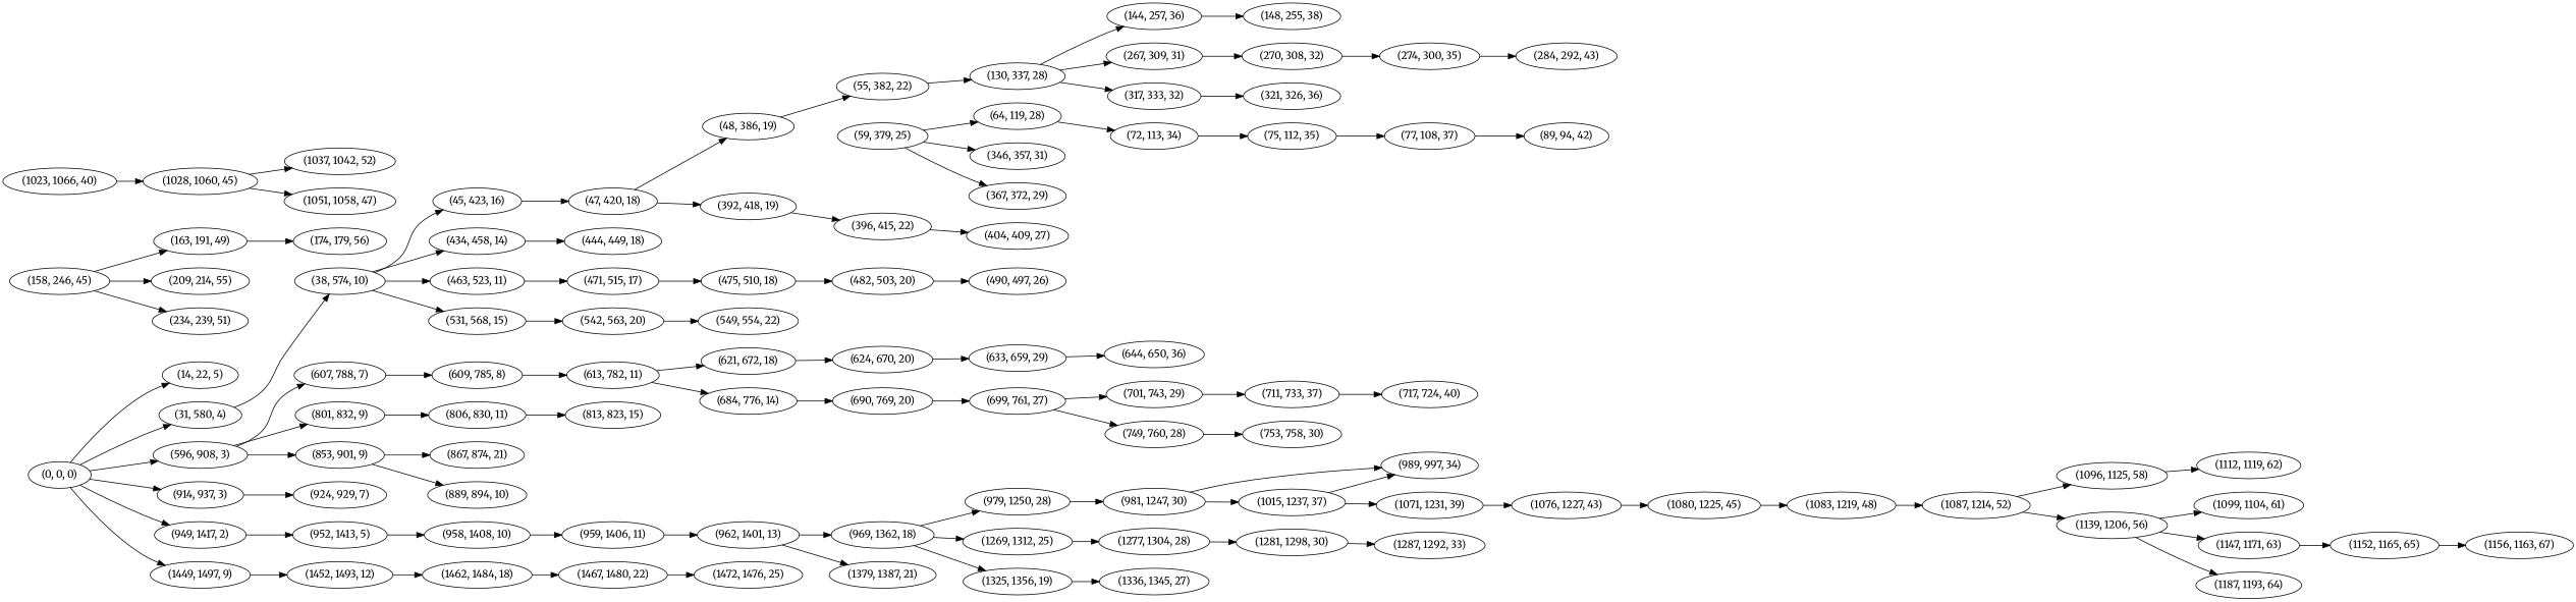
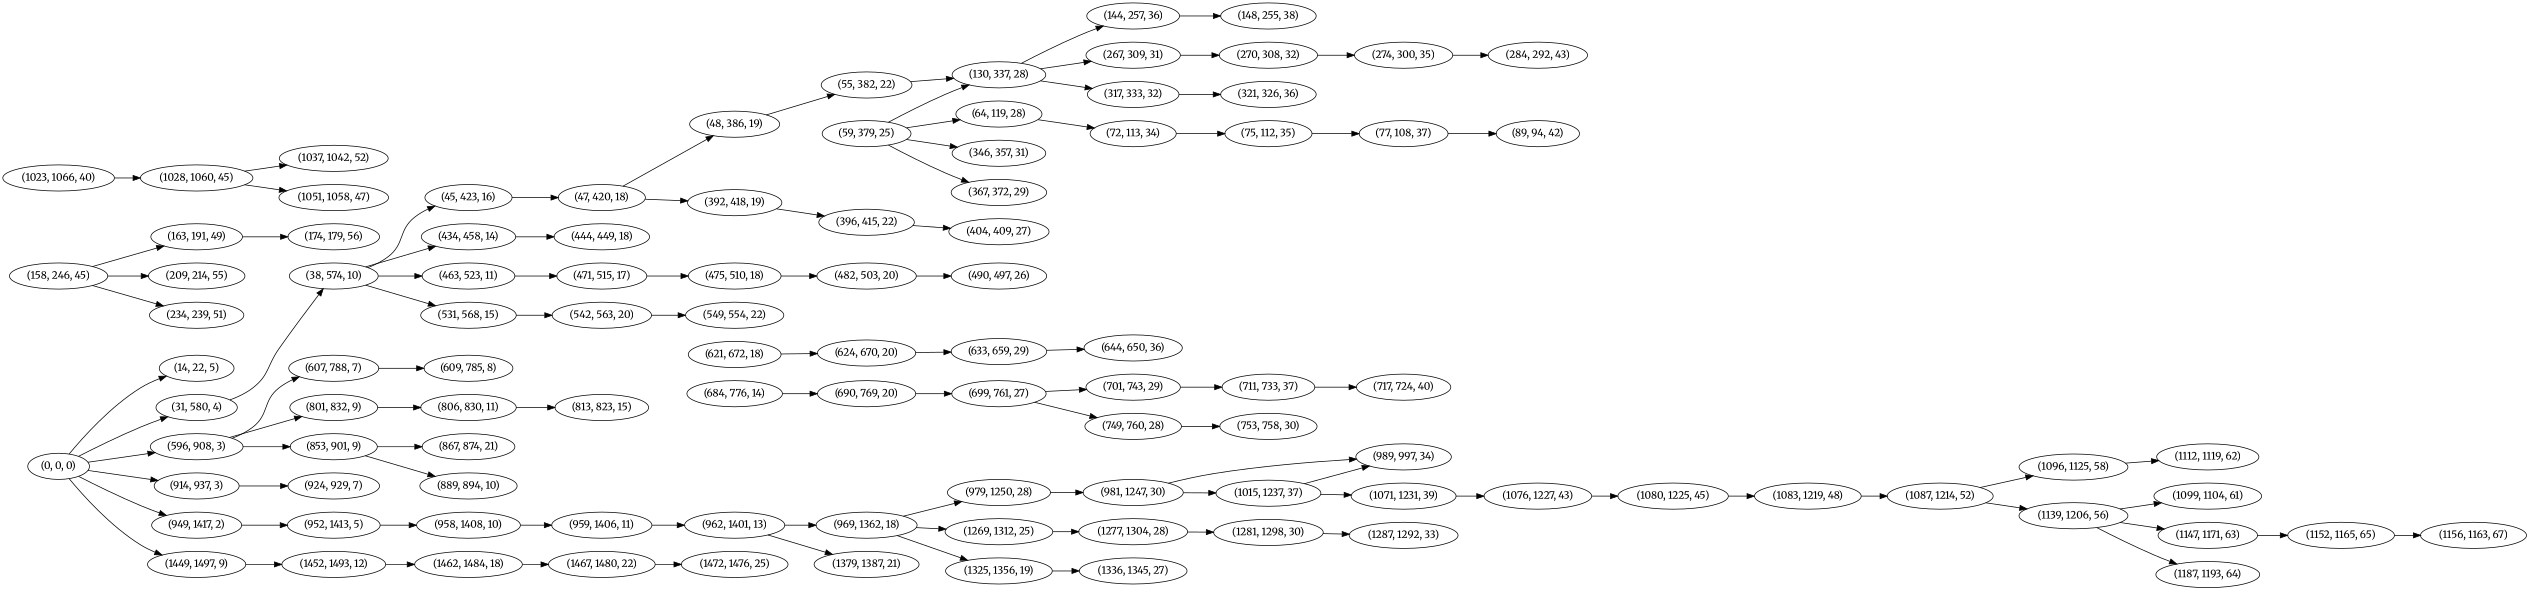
  digraph {
    fontname=Merriweather
    rankdir=LR
    node [fontname=Merriweather]
    edge [fontname=Merriweather]
    "(0, 0, 0)"
    "(14, 22, 5)"
    "(31, 580, 4)"
    "(596, 908, 3)"
    "(914, 937, 3)"
    "(949, 1417, 2)"
    "(1449, 1497, 9)"
    "(38, 574, 10)"
    "(607, 788, 7)"
    "(801, 832, 9)"
    "(853, 901, 9)"
    "(924, 929, 7)"
    "(952, 1413, 5)"
    "(1452, 1493, 12)"
    "(45, 423, 16)"
    "(434, 458, 14)"
    "(463, 523, 11)"
    "(531, 568, 15)"
    "(47, 420, 18)"
    "(444, 449, 18)"
    "(471, 515, 17)"
    "(542, 563, 20)"
    "(48, 386, 19)"
    "(392, 418, 19)"
    "(55, 382, 22)"
    "(396, 415, 22)"
    "(130, 337, 28)"
    "(59, 379, 25)"
    "(64, 119, 28)"
    "(346, 357, 31)"
    "(367, 372, 29)"
    "(72, 113, 34)"
    "(144, 257, 36)"
    "(267, 309, 31)"
    "(317, 333, 32)"
    "(75, 112, 35)"
    "(77, 108, 37)"
    "(89, 94, 42)"
    "(148, 255, 38)"
    "(270, 308, 32)"
    "(321, 326, 36)"
    "(158, 246, 45)"
    "(163, 191, 49)"
    "(209, 214, 55)"
    "(234, 239, 51)"
    "(174, 179, 56)"
    "(274, 300, 35)"
    "(284, 292, 43)"
    "(404, 409, 27)"
    "(475, 510, 18)"
    "(482, 503, 20)"
    "(490, 497, 26)"
    "(549, 554, 22)"
    "(609, 785, 8)"
    "(806, 830, 11)"
    "(867, 874, 21)"
    "(889, 894, 10)"
-   "(613, 782, 11)"
    "(621, 672, 18)"
    "(684, 776, 14)"
    "(624, 670, 20)"
    "(690, 769, 20)"
    "(633, 659, 29)"
    "(644, 650, 36)"
    "(699, 761, 27)"
    "(701, 743, 29)"
    "(749, 760, 28)"
    "(711, 733, 37)"
    "(753, 758, 30)"
    "(717, 724, 40)"
    "(813, 823, 15)"
    "(958, 1408, 10)"
    "(959, 1406, 11)"
    "(962, 1401, 13)"
    "(969, 1362, 18)"
    "(1379, 1387, 21)"
    "(979, 1250, 28)"
    "(1269, 1312, 25)"
    "(1325, 1356, 19)"
    "(981, 1247, 30)"
    "(1277, 1304, 28)"
    "(1336, 1345, 27)"
    "(989, 997, 34)"
    "(1015, 1237, 37)"
    "(1071, 1231, 39)"
    "(1023, 1066, 40)"
    "(1028, 1060, 45)"
    "(1076, 1227, 43)"
    "(1037, 1042, 52)"
    "(1051, 1058, 47)"
    "(1080, 1225, 45)"
    "(1083, 1219, 48)"
    "(1087, 1214, 52)"
    "(1096, 1125, 58)"
    "(1139, 1206, 56)"
    "(1112, 1119, 62)"
    "(1099, 1104, 61)"
    "(1147, 1171, 63)"
    "(1187, 1193, 64)"
    "(1152, 1165, 65)"
    "(1156, 1163, 67)"
    "(1281, 1298, 30)"
    "(1287, 1292, 33)"
    "(1462, 1484, 18)"
    "(1467, 1480, 22)"
    "(1472, 1476, 25)"
    "(0, 0, 0)" -> "(14, 22, 5)"
    "(0, 0, 0)" -> "(31, 580, 4)"
    "(0, 0, 0)" -> "(596, 908, 3)"
    "(0, 0, 0)" -> "(914, 937, 3)"
    "(0, 0, 0)" -> "(949, 1417, 2)"
    "(0, 0, 0)" -> "(1449, 1497, 9)"
    "(31, 580, 4)" -> "(38, 574, 10)"
    "(596, 908, 3)" -> "(607, 788, 7)"
    "(596, 908, 3)" -> "(801, 832, 9)"
    "(596, 908, 3)" -> "(853, 901, 9)"
    "(914, 937, 3)" -> "(924, 929, 7)"
    "(949, 1417, 2)" -> "(952, 1413, 5)"
    "(1449, 1497, 9)" -> "(1452, 1493, 12)"
    "(38, 574, 10)" -> "(45, 423, 16)"
    "(38, 574, 10)" -> "(434, 458, 14)"
    "(38, 574, 10)" -> "(463, 523, 11)"
    "(38, 574, 10)" -> "(531, 568, 15)"
    "(607, 788, 7)" -> "(609, 785, 8)"
    "(801, 832, 9)" -> "(806, 830, 11)"
    "(853, 901, 9)" -> "(867, 874, 21)"
    "(853, 901, 9)" -> "(889, 894, 10)"
    "(952, 1413, 5)" -> "(958, 1408, 10)"
    "(1452, 1493, 12)" -> "(1462, 1484, 18)"
    "(45, 423, 16)" -> "(47, 420, 18)"
    "(434, 458, 14)" -> "(444, 449, 18)"
    "(463, 523, 11)" -> "(471, 515, 17)"
    "(531, 568, 15)" -> "(542, 563, 20)"
    "(47, 420, 18)" -> "(48, 386, 19)"
    "(47, 420, 18)" -> "(392, 418, 19)"
    "(471, 515, 17)" -> "(475, 510, 18)"
    "(542, 563, 20)" -> "(549, 554, 22)"
    "(48, 386, 19)" -> "(55, 382, 22)"
    "(392, 418, 19)" -> "(396, 415, 22)"
    "(55, 382, 22)" -> "(130, 337, 28)"
    "(396, 415, 22)" -> "(404, 409, 27)"
    "(130, 337, 28)" -> "(144, 257, 36)"
    "(130, 337, 28)" -> "(267, 309, 31)"
    "(130, 337, 28)" -> "(317, 333, 32)"
+   "(59, 379, 25)" -> "(130, 337, 28)"
    "(59, 379, 25)" -> "(64, 119, 28)"
    "(59, 379, 25)" -> "(346, 357, 31)"
    "(59, 379, 25)" -> "(367, 372, 29)"
    "(64, 119, 28)" -> "(72, 113, 34)"
    "(72, 113, 34)" -> "(75, 112, 35)"
    "(144, 257, 36)" -> "(148, 255, 38)"
    "(267, 309, 31)" -> "(270, 308, 32)"
    "(317, 333, 32)" -> "(321, 326, 36)"
    "(75, 112, 35)" -> "(77, 108, 37)"
    "(77, 108, 37)" -> "(89, 94, 42)"
    "(270, 308, 32)" -> "(274, 300, 35)"
    "(158, 246, 45)" -> "(163, 191, 49)"
    "(158, 246, 45)" -> "(209, 214, 55)"
    "(158, 246, 45)" -> "(234, 239, 51)"
    "(163, 191, 49)" -> "(174, 179, 56)"
    "(274, 300, 35)" -> "(284, 292, 43)"
    "(475, 510, 18)" -> "(482, 503, 20)"
    "(482, 503, 20)" -> "(490, 497, 26)"
-   "(609, 785, 8)" -> "(613, 782, 11)"
    "(806, 830, 11)" -> "(813, 823, 15)"
-   "(613, 782, 11)" -> "(621, 672, 18)"
-   "(613, 782, 11)" -> "(684, 776, 14)"
    "(621, 672, 18)" -> "(624, 670, 20)"
    "(684, 776, 14)" -> "(690, 769, 20)"
    "(624, 670, 20)" -> "(633, 659, 29)"
    "(690, 769, 20)" -> "(699, 761, 27)"
    "(633, 659, 29)" -> "(644, 650, 36)"
    "(699, 761, 27)" -> "(701, 743, 29)"
    "(699, 761, 27)" -> "(749, 760, 28)"
    "(701, 743, 29)" -> "(711, 733, 37)"
    "(749, 760, 28)" -> "(753, 758, 30)"
    "(711, 733, 37)" -> "(717, 724, 40)"
    "(958, 1408, 10)" -> "(959, 1406, 11)"
    "(959, 1406, 11)" -> "(962, 1401, 13)"
    "(962, 1401, 13)" -> "(969, 1362, 18)"
    "(962, 1401, 13)" -> "(1379, 1387, 21)"
    "(969, 1362, 18)" -> "(979, 1250, 28)"
    "(969, 1362, 18)" -> "(1269, 1312, 25)"
    "(969, 1362, 18)" -> "(1325, 1356, 19)"
    "(979, 1250, 28)" -> "(981, 1247, 30)"
    "(1269, 1312, 25)" -> "(1277, 1304, 28)"
    "(1325, 1356, 19)" -> "(1336, 1345, 27)"
    "(981, 1247, 30)" -> "(989, 997, 34)"
    "(981, 1247, 30)" -> "(1015, 1237, 37)"
    "(1277, 1304, 28)" -> "(1281, 1298, 30)"
    "(1015, 1237, 37)" -> "(989, 997, 34)"
    "(1015, 1237, 37)" -> "(1071, 1231, 39)"
    "(1071, 1231, 39)" -> "(1076, 1227, 43)"
    "(1023, 1066, 40)" -> "(1028, 1060, 45)"
    "(1028, 1060, 45)" -> "(1037, 1042, 52)"
    "(1028, 1060, 45)" -> "(1051, 1058, 47)"
    "(1076, 1227, 43)" -> "(1080, 1225, 45)"
    "(1080, 1225, 45)" -> "(1083, 1219, 48)"
    "(1083, 1219, 48)" -> "(1087, 1214, 52)"
    "(1087, 1214, 52)" -> "(1096, 1125, 58)"
    "(1087, 1214, 52)" -> "(1139, 1206, 56)"
    "(1096, 1125, 58)" -> "(1112, 1119, 62)"
    "(1139, 1206, 56)" -> "(1099, 1104, 61)"
    "(1139, 1206, 56)" -> "(1147, 1171, 63)"
    "(1139, 1206, 56)" -> "(1187, 1193, 64)"
    "(1147, 1171, 63)" -> "(1152, 1165, 65)"
    "(1152, 1165, 65)" -> "(1156, 1163, 67)"
    "(1281, 1298, 30)" -> "(1287, 1292, 33)"
    "(1462, 1484, 18)" -> "(1467, 1480, 22)"
    "(1467, 1480, 22)" -> "(1472, 1476, 25)"
  }
